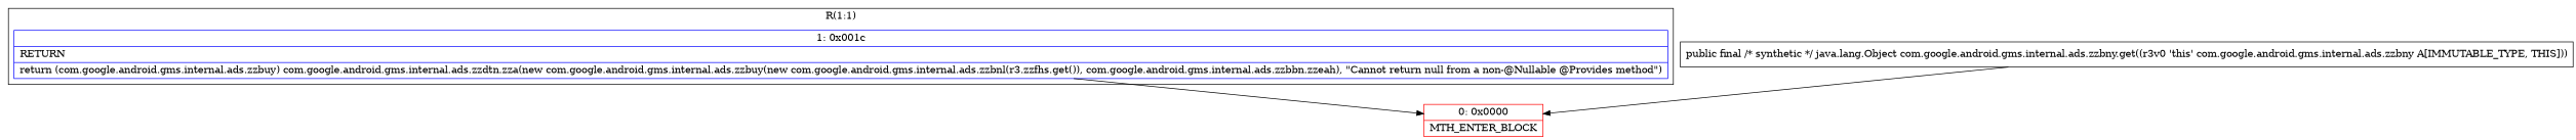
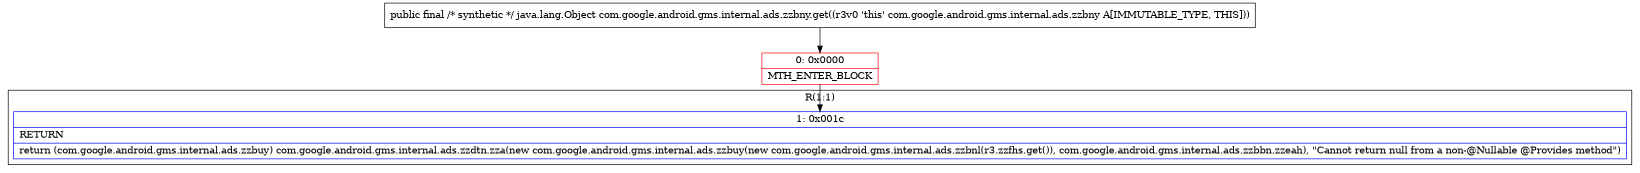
  digraph {
    node [shape=record]
    n1 [color=blue label="{1\:\ 0x001c|RETURN\l|return (com.google.android.gms.internal.ads.zzbuy) com.google.android.gms.internal.ads.zzdtn.zza(new com.google.android.gms.internal.ads.zzbuy(new com.google.android.gms.internal.ads.zzbnl(r3.zzfhs.get()), com.google.android.gms.internal.ads.zzbbn.zzeah), \"Cannot return null from a non\-@Nullable @Provides method\")\l}"]
    n2 [color=red label="{0\:\ 0x0000|MTH_ENTER_BLOCK\l}"]
    n3 [label="{public final \/* synthetic *\/ java.lang.Object com.google.android.gms.internal.ads.zzbny.get((r3v0 'this' com.google.android.gms.internal.ads.zzbny A[IMMUTABLE_TYPE, THIS])) }"]
    subgraph cluster_1 {
      label="R(1:1)"
      n1
    }
-   n1 -> n2
+   n2 -> n1
    n3 -> n2
  }
